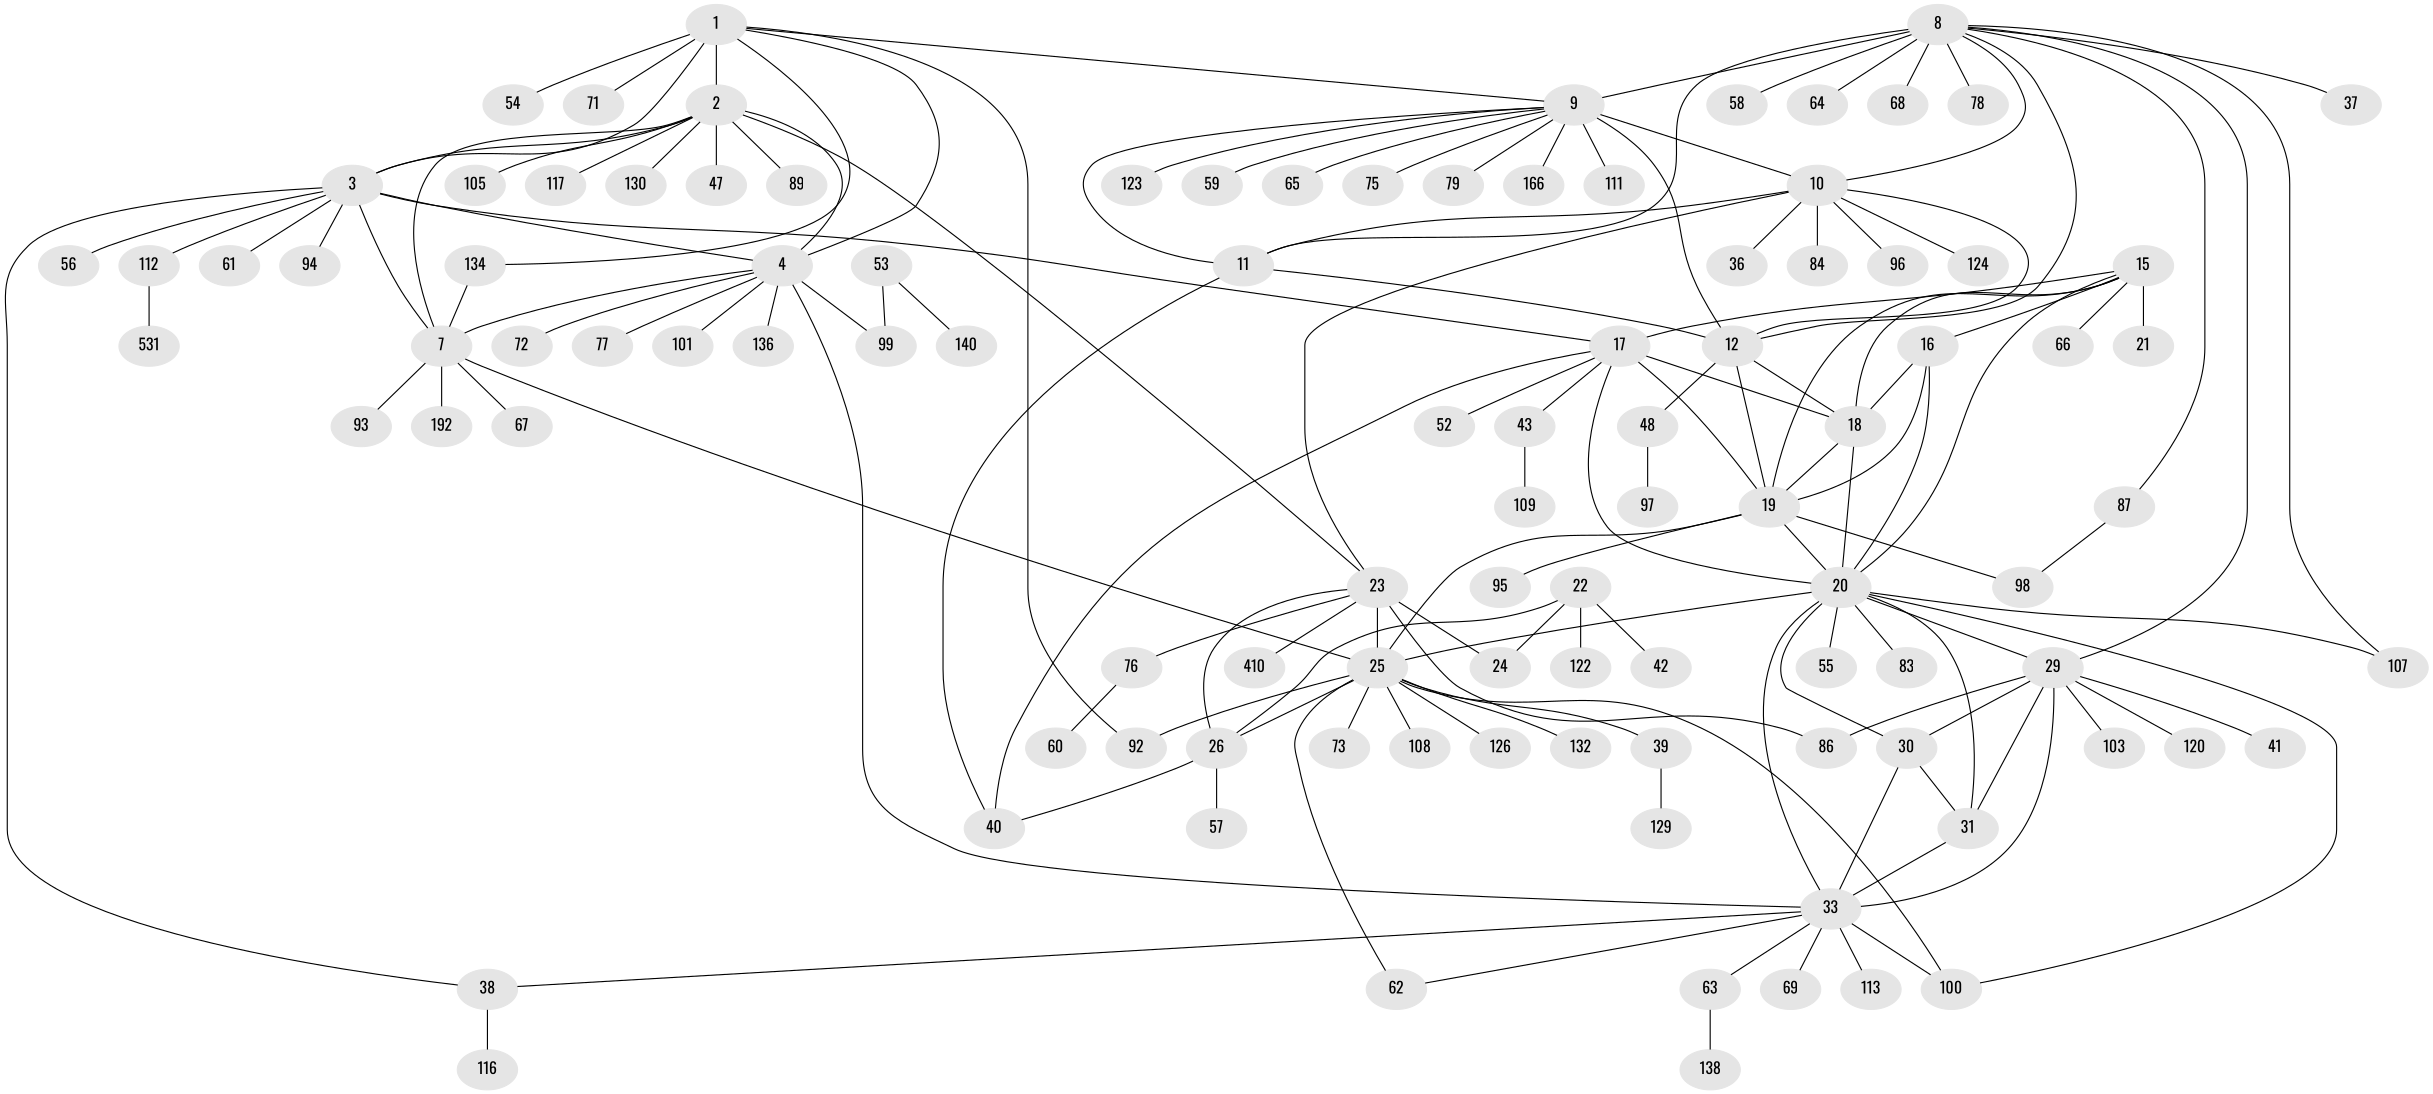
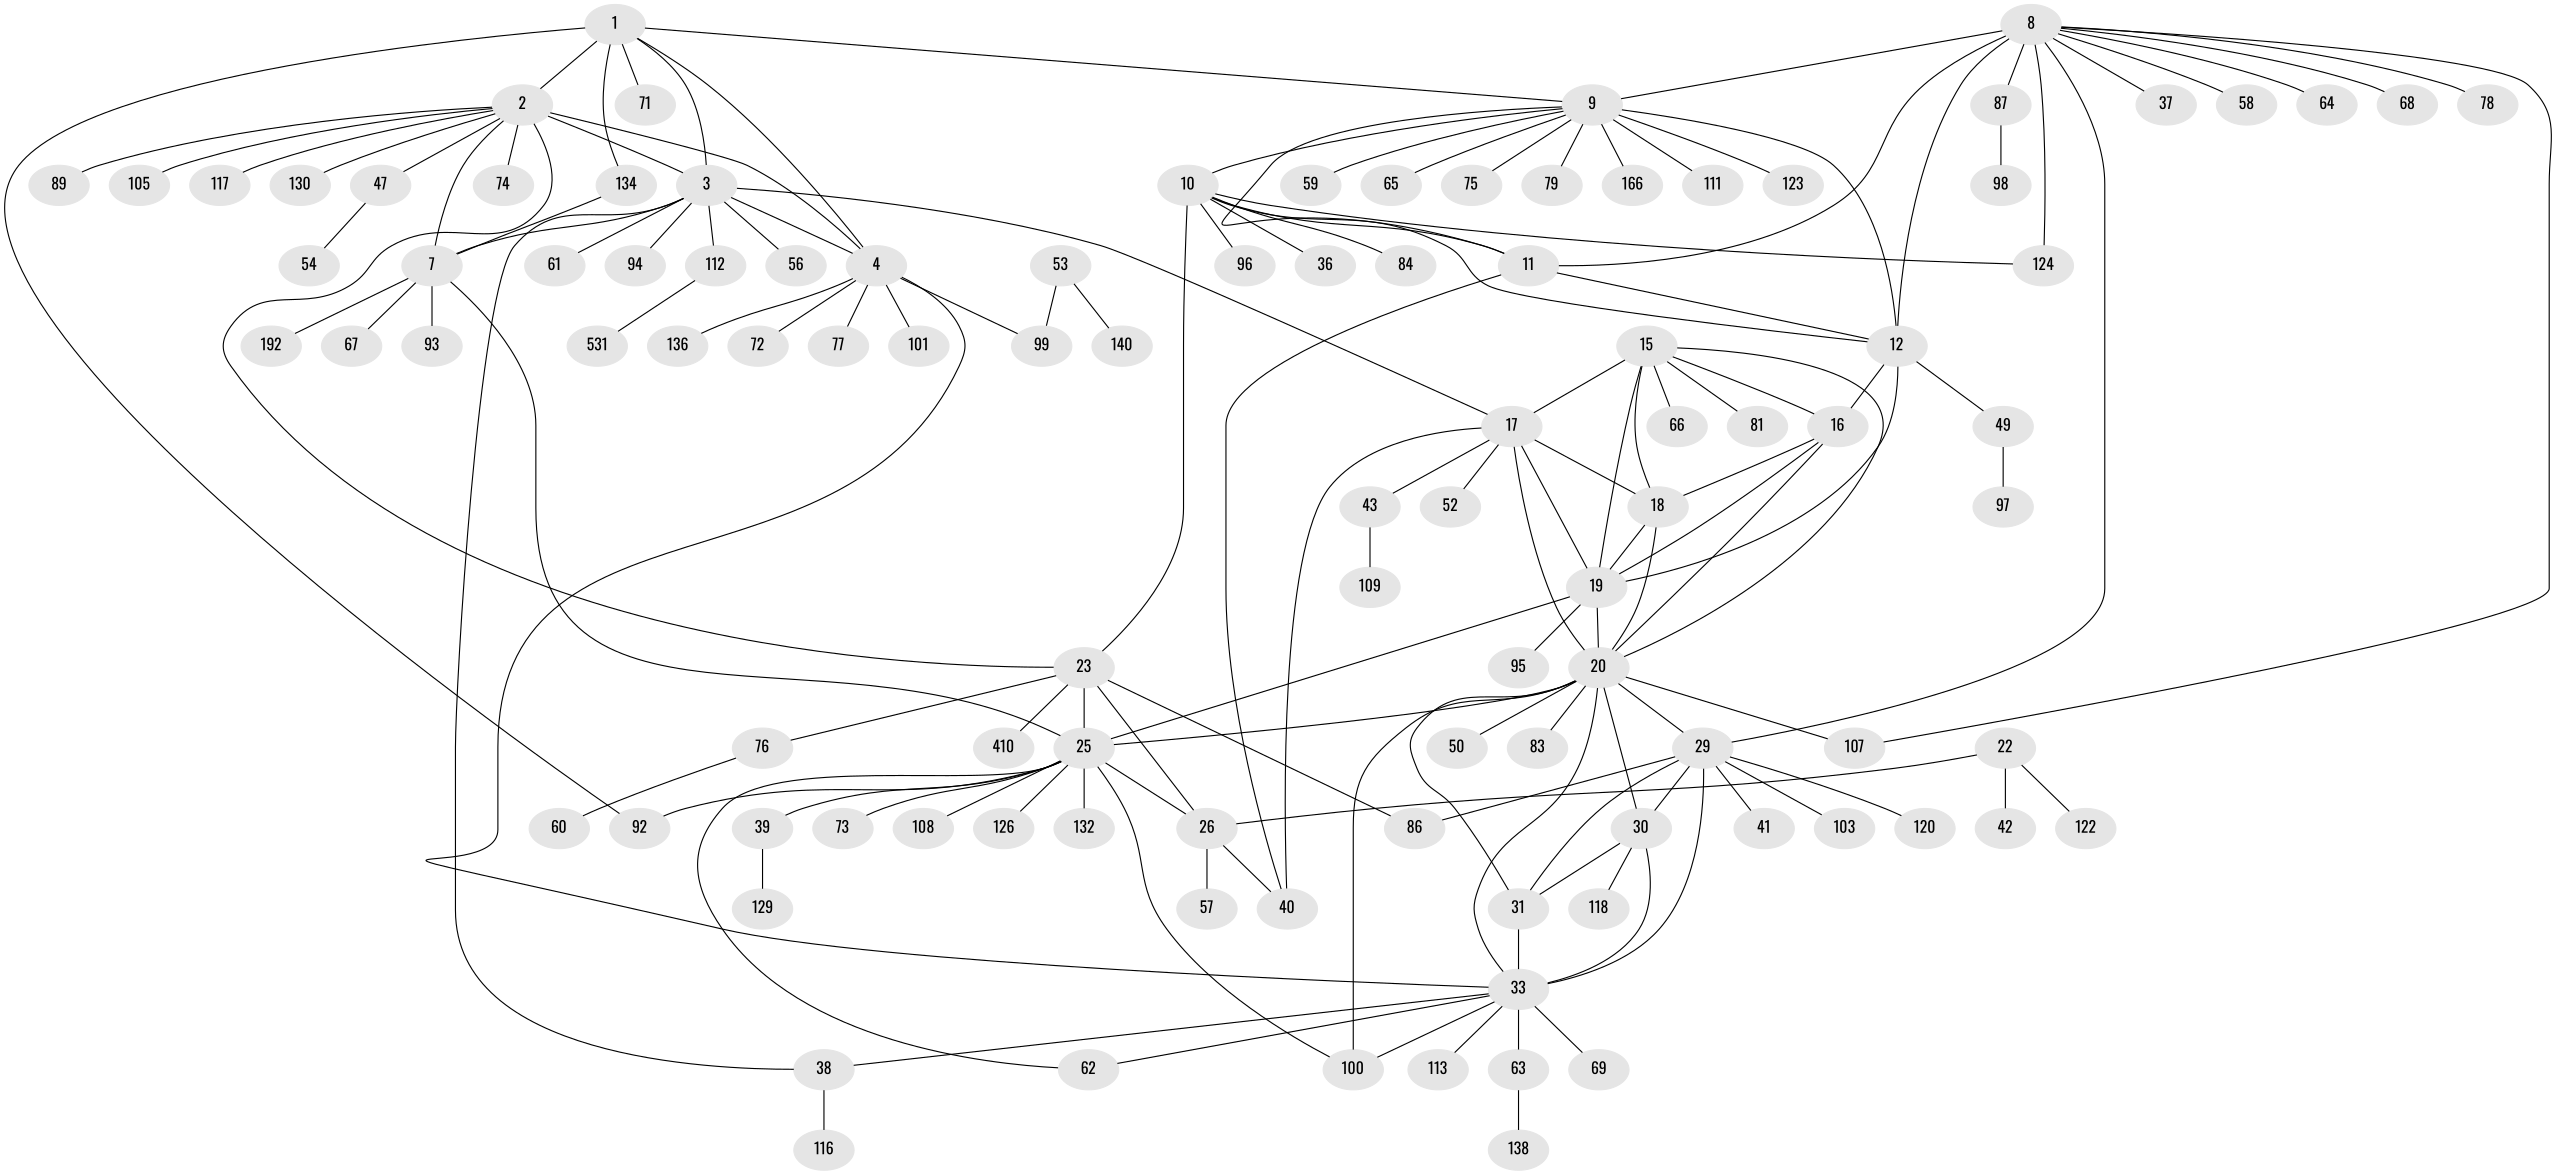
  graph {
    fontname=Oswald
    node [color=gray90 fontname=Oswald style=filled]
    edge [fontname=Oswald]
    1 [super="+5"]
    2 [super="+6"]
    3 [super="+82"]
    4 [super="+114"]
    9 [super="+14"]
    54
    71
    92
    134
    7 [super="+115"]
    23 [super="+28"]
    47
+   74
    89
    105
    117
    130
    17 [super="+21"]
    38 [super="+125"]
    56 [super="+133"]
    61
    94
    112
    33 [super="+35"]
    72
    77
    101
    136
    99
    25 [super="+27"]
    67
    93
    n33 [label=192]
    10 [super="+139"]
    11 [super="+91"]
    12 [super="+128"]
    59
    65
    75
    79
    n41 [label=166]
    111
    123
-   24 [super="+80"]
    26 [super="+50"]
    76 [super="+137"]
    86
    n48 [label=410]
    40 [super="+85"]
    18 [super="+70"]
    19 [super="+104"]
    20 [super="+34"]
    43
    52
    116
    n56 [label=531]
    113
    100
    62
    63
    69
    53 [super="+90"]
    140
    39
    73
    108
    126
    132
    8 [super="+13"]
    29 [super="+32"]
    37
    58
    64
    68
    78
    87
    107
    36
    84 [super="+121"]
    96
    124
-   49 [label=48]
+   49
    30
    31 [super="+48"]
    41
    103
    120
    98
    95
    97
    16 [super="+45"]
    15
    66
-   81 [label=21]
-   55
+   81
+   55 [label=50]
    83
    109
+   118
    22 [super="+135"]
    42
    122
    57
    60
    129
    138
    1 -- 2 [weight=4]
    1 -- 3 [weight=2]
    1 -- 4 [weight=2]
    1 -- 9
-   1 -- 54
+   47 -- 54
    1 -- 71
    1 -- 92
    1 -- 134
    2 -- 3 [weight=2]
    2 -- 4 [weight=2]
    2 -- 7 [weight=2]
    2 -- 23
    2 -- 47
+   2 -- 74
    2 -- 89
    2 -- 105
    2 -- 117
    2 -- 130
    3 -- 4
    3 -- 7
    3 -- 17
    3 -- 38
    3 -- 56
    3 -- 61
    3 -- 94
    3 -- 112
-   4 -- 7
    4 -- 33
    4 -- 72
    4 -- 77
    4 -- 101
    4 -- 136
    4 -- 99
    9 -- 10 [weight=2]
    9 -- 11 [weight=2]
    9 -- 12 [weight=2]
    9 -- 59
    9 -- 65
    9 -- 75
    9 -- 79
    9 -- n41
    9 -- 111
    9 -- 123
    134 -- 7 [weight=2]
    7 -- 25
    7 -- 67
    7 -- 93
    7 -- n33
    23 -- 25 [weight=4]
-   23 -- 24 [weight=2]
    23 -- 26 [weight=2]
    23 -- 76
    23 -- 86
    23 -- n48
    17 -- 40
    17 -- 18 [weight=2]
    17 -- 19 [weight=2]
    17 -- 20 [weight=2]
    17 -- 43
    17 -- 52
    38 -- 116
    112 -- n56
    33 -- 38
    33 -- 113
    33 -- 100
    33 -- 62
    33 -- 63
    33 -- 69
    25 -- 92
    25 -- 26 [weight=2]
    25 -- 100
    25 -- 62
    25 -- 39
    25 -- 73
    25 -- 108
    25 -- 126
    25 -- 132
    10 -- 23
    10 -- 11
    10 -- 12
    10 -- 36
    10 -- 84
    10 -- 96
    10 -- 124
    11 -- 12
    11 -- 40
-   12 -- 18
+   12 -- 16
    12 -- 19
    12 -- 49
    26 -- 40
    26 -- 57
    76 -- 60
    18 -- 19
    18 -- 20
    19 -- 25
    19 -- 20
-   19 -- 98
    19 -- 95
    20 -- 33 [weight=2]
    20 -- 25
    20 -- 100
    20 -- 29 [weight=2]
    20 -- 107
    20 -- 30
    20 -- 31
    20 -- 55 [weight=2]
    20 -- 83
    43 -- 109
    63 -- 138
    53 -- 99
    53 -- 140
    39 -- 129
    8 -- 9 [weight=4]
-   8 -- 10 [weight=2]
+   8 -- 124 [weight=2]
    8 -- 11 [weight=2]
    8 -- 12 [weight=2]
    8 -- 29
    8 -- 37
    8 -- 58
    8 -- 64
    8 -- 68
    8 -- 78
    8 -- 87
    8 -- 107
    29 -- 33 [weight=4]
    29 -- 86
    29 -- 30 [weight=2]
    29 -- 31 [weight=2]
    29 -- 41
    29 -- 103
    29 -- 120
    87 -- 98
    49 -- 97
    30 -- 33 [weight=2]
    30 -- 31
+   30 -- 118
    31 -- 33 [weight=2]
    16 -- 18
    16 -- 19
    16 -- 20
    15 -- 17 [weight=2]
    15 -- 18
    15 -- 19
    15 -- 20
    15 -- 16
    15 -- 66
    15 -- 81
-   22 -- 24
    22 -- 26
    22 -- 42
    22 -- 122
  }
